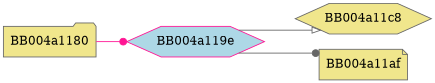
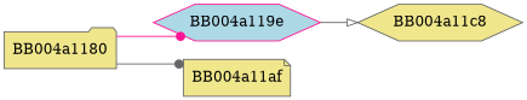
  digraph {
    rankdir=LR
    splines=ortho
    node [color=gray40 fillcolor=khaki shape=hexagon style=filled]
    edge [arrowhead=dot color=gray40]
    BB004a1180 [shape=folder]
    BB004a119e [color=deeppink fillcolor=lightblue]
    BB004a11c8
    BB004a11af [shape=note]
    BB004a1180 -> BB004a119e [color=deeppink]
    BB004a119e -> BB004a11c8 [arrowhead=onormal]
-   BB004a119e -> BB004a11af
+   BB004a1180 -> BB004a11af
  }
